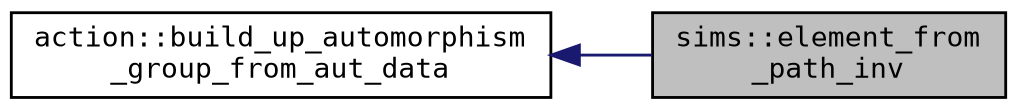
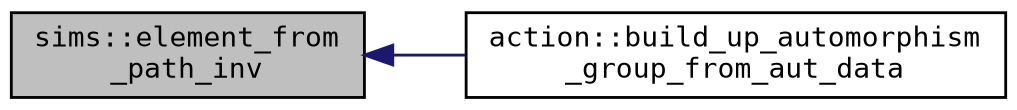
  digraph {
    rankdir=LR
    fontname="DejaVu Sans Mono"
    node [color=black fontname="DejaVu Sans Mono" fontsize=10 shape=record style=filled]
    n1 [fillcolor=grey75 fontcolor=black height=0.2 label="sims::element_from\l_path_inv" width=0.4]
    n2 [fillcolor=white height=0.2 label="action::build_up_automorphism\l_group_from_aut_data" width=0.4]
-   n2 -> n1 [color=midnightblue dir=back fontname="DejaVu Sans Mono" fontsize=10 labelfontname=Helvetica labelfontsize=10 style=solid]
+   n1 -> n2 [color=midnightblue dir=back fontname="DejaVu Sans Mono" fontsize=10 labelfontname=Helvetica labelfontsize=10 style=solid]
  }
